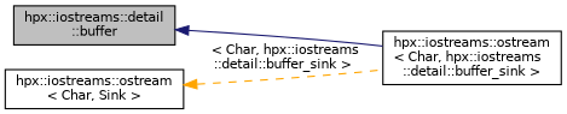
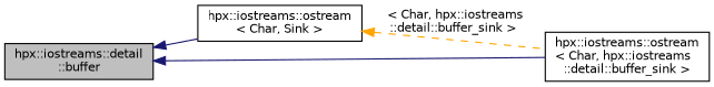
  digraph {
    rankdir=LR
    node [color=black fillcolor=white fontname=Helvetica fontsize=10 shape=record style=filled]
    edge [color=midnightblue dir=back fontname=Helvetica fontsize=10 labelfontname=Helvetica labelfontsize=10 style=solid]
    n1 [fillcolor=grey75 fontcolor=black height=0.2 label="hpx::iostreams::detail\l::buffer" width=0.4]
    n2 [height=0.2 label="hpx::iostreams::ostream\l\< Char, Sink \>" width=0.4]
    n3 [height=0.2 label="hpx::iostreams::ostream\l\< Char, hpx::iostreams\l::detail::buffer_sink \>" width=0.4]
+   n1 -> n2
    n1 -> n3
    n2 -> n3 [color=orange label=" \< Char, hpx::iostreams\l::detail::buffer_sink \>" style=dashed]
  }
